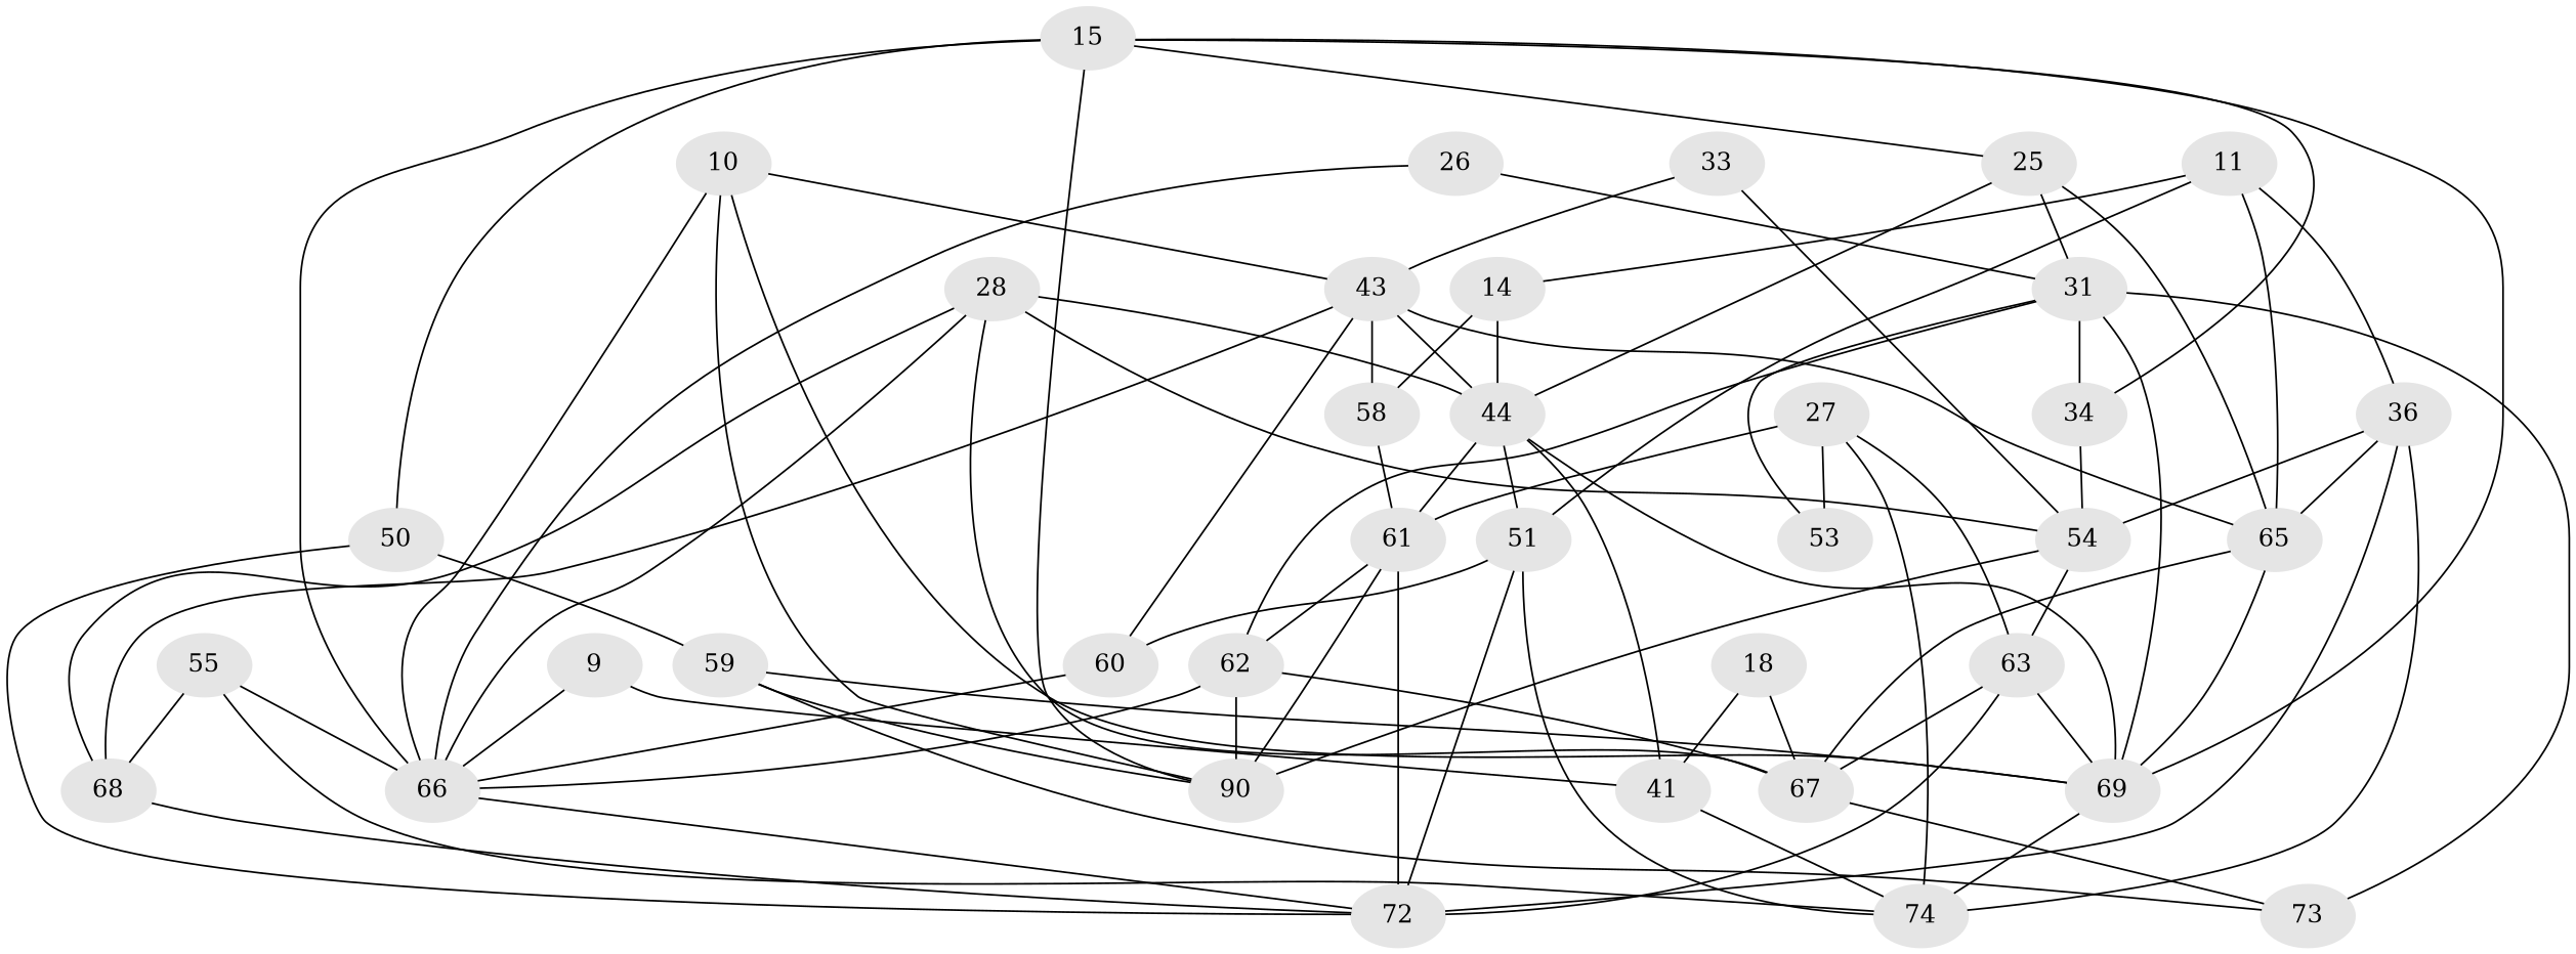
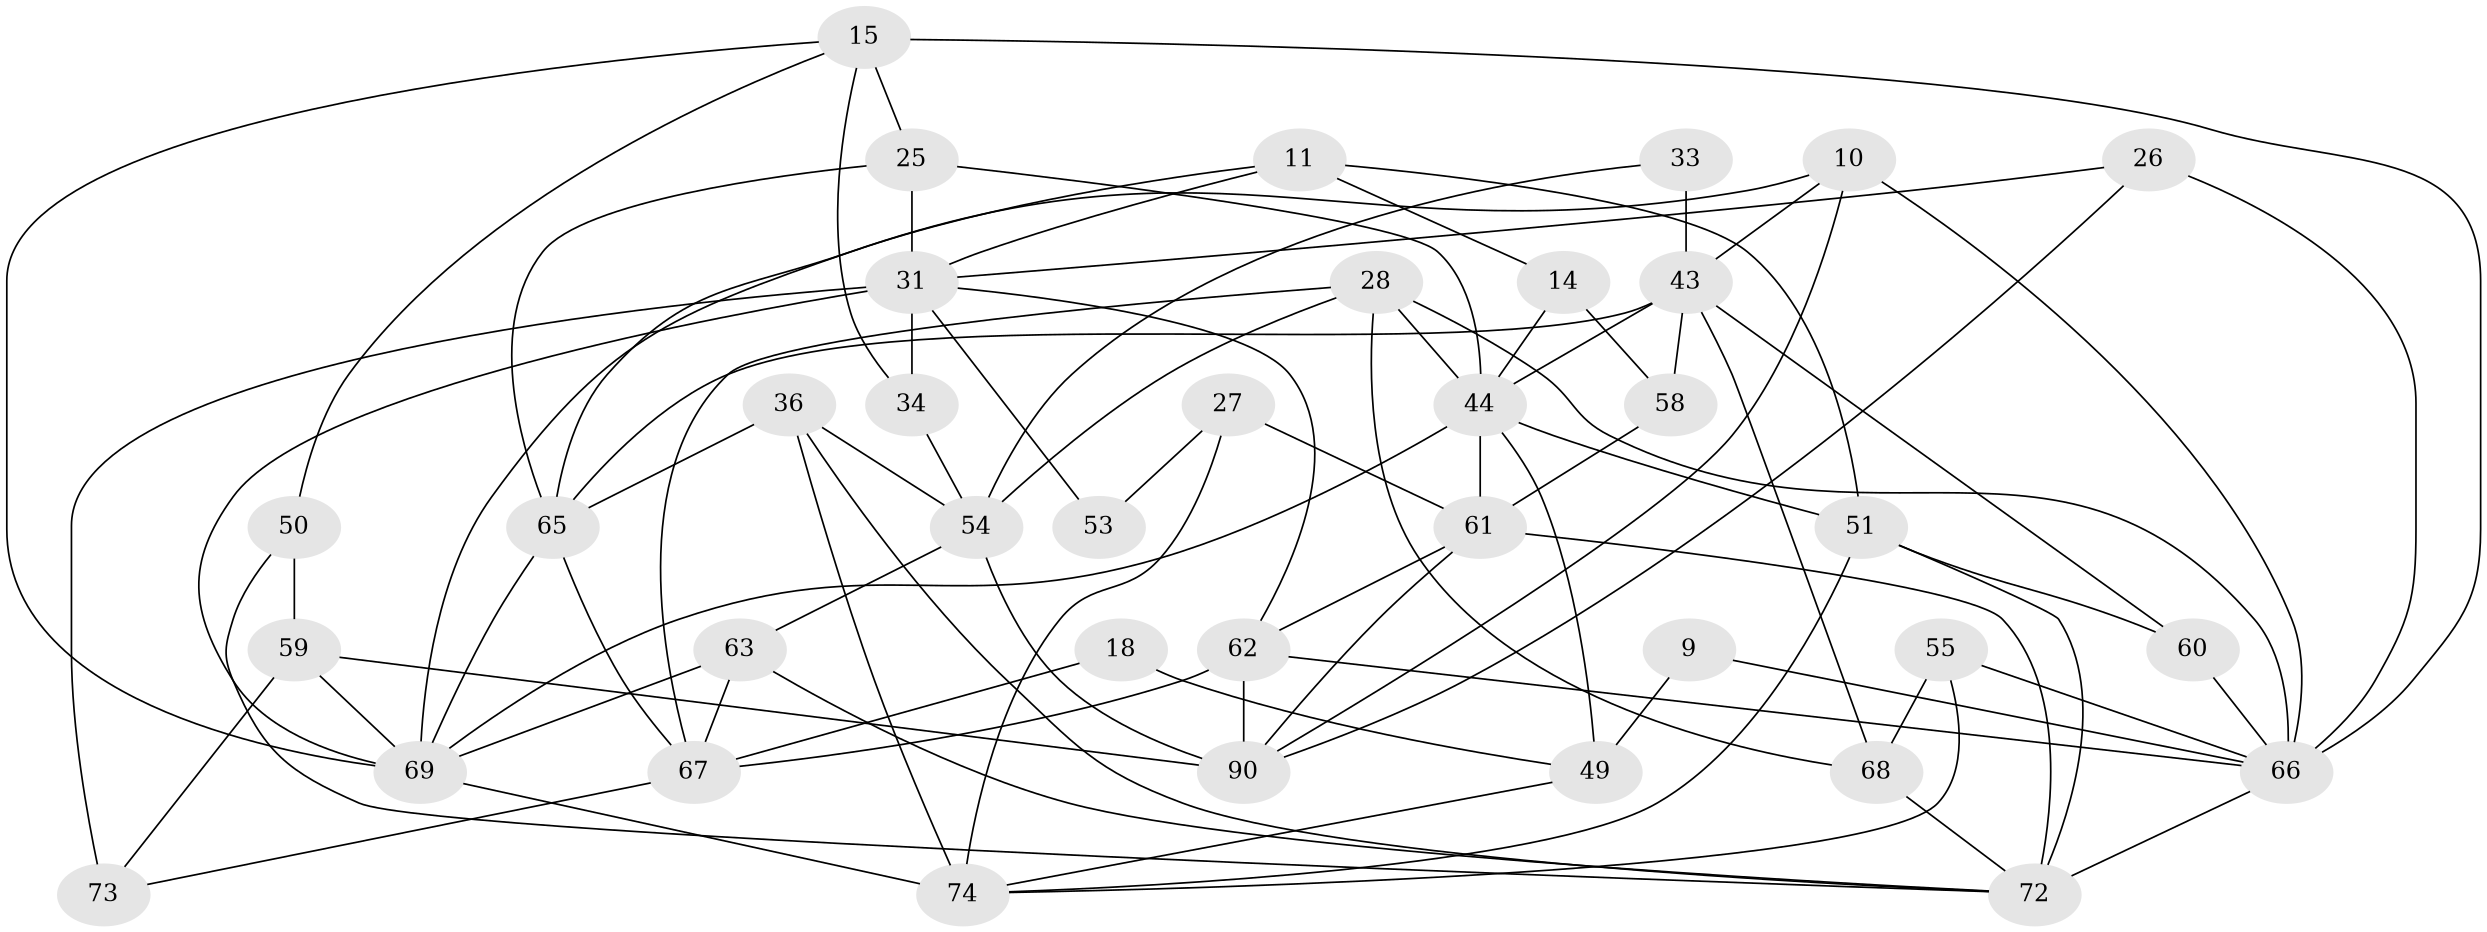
  graph {
    node [color=gray90 style=filled]
-   49 [super="+21" label=41]
+   49 [super="+21"]
    74 [super="+22"]
    9
    66 [super="+42"]
    72 [super="+1+71"]
    43 [super="+16+35"]
    65 [super="+57"]
    44 [super="+19+40+23"]
    58
    68
    60 [super="+29+45"]
    10
    69 [super="+46"]
    n14 [label=90 super="+56"]
    11
    14
    31 [super="+30"]
    51
    34 [super="+7"]
    53
    62 [super="+38"]
    73 [super="+20"]
    67 [super="+64"]
    61 [super="+3+5+41+39"]
    15
    25
    50
    54 [super="+48"]
    59 [super="+47"]
    18
    26
    27
    63
    28 [super="+13"]
    33
    36
    55 [super="+2"]
    49 -- 74
    9 -- 49
    9 -- 66
    66 -- 72
    43 -- 65 [weight=2]
    43 -- 44 [weight=2]
    43 -- 58
    43 -- 68
    43 -- 60 [weight=3]
    65 -- 69 [weight=2]
    65 -- 67 [weight=2]
    44 -- 49 [weight=2]
    44 -- 69 [weight=2]
    44 -- 51
    44 -- 61 [weight=3]
    58 -- 61
    68 -- 72
    60 -- 66
    10 -- 66
    10 -- 43
    10 -- 69
    10 -- n14
    69 -- 74
    11 -- 65
    11 -- 14
-   11 -- 36
+   11 -- 31
    11 -- 51
    14 -- 44
    14 -- 58
    31 -- 69 [weight=2]
    31 -- 34
    31 -- 53
    31 -- 62
    31 -- 73 [weight=2]
    51 -- 74
    51 -- 72 [weight=2]
    51 -- 60
    34 -- 54
    62 -- 66
    62 -- n14 [weight=2]
    62 -- 67 [weight=2]
    67 -- 73
    61 -- 72 [weight=2]
    61 -- n14
    61 -- 62 [weight=2]
    15 -- 66 [weight=3]
    15 -- 69
-   15 -- n14
+   26 -- n14
    15 -- 34 [weight=2]
    15 -- 25
    15 -- 50
    25 -- 65
    25 -- 44
    25 -- 31
    50 -- 72
    50 -- 59
    54 -- n14
    54 -- 63
    59 -- 69 [weight=2]
    59 -- n14
    59 -- 73
    18 -- 49
    18 -- 67
    26 -- 66
    26 -- 31
    27 -- 74
    27 -- 53
    27 -- 61
-   27 -- 63
    63 -- 72
    63 -- 69
    63 -- 67
    28 -- 66
    28 -- 44 [weight=2]
    28 -- 68
    28 -- 67
    28 -- 54
    33 -- 43
    33 -- 54
    36 -- 74 [weight=2]
    36 -- 72
    36 -- 65
    36 -- 54 [weight=2]
    55 -- 74
    55 -- 66
    55 -- 68
  }
